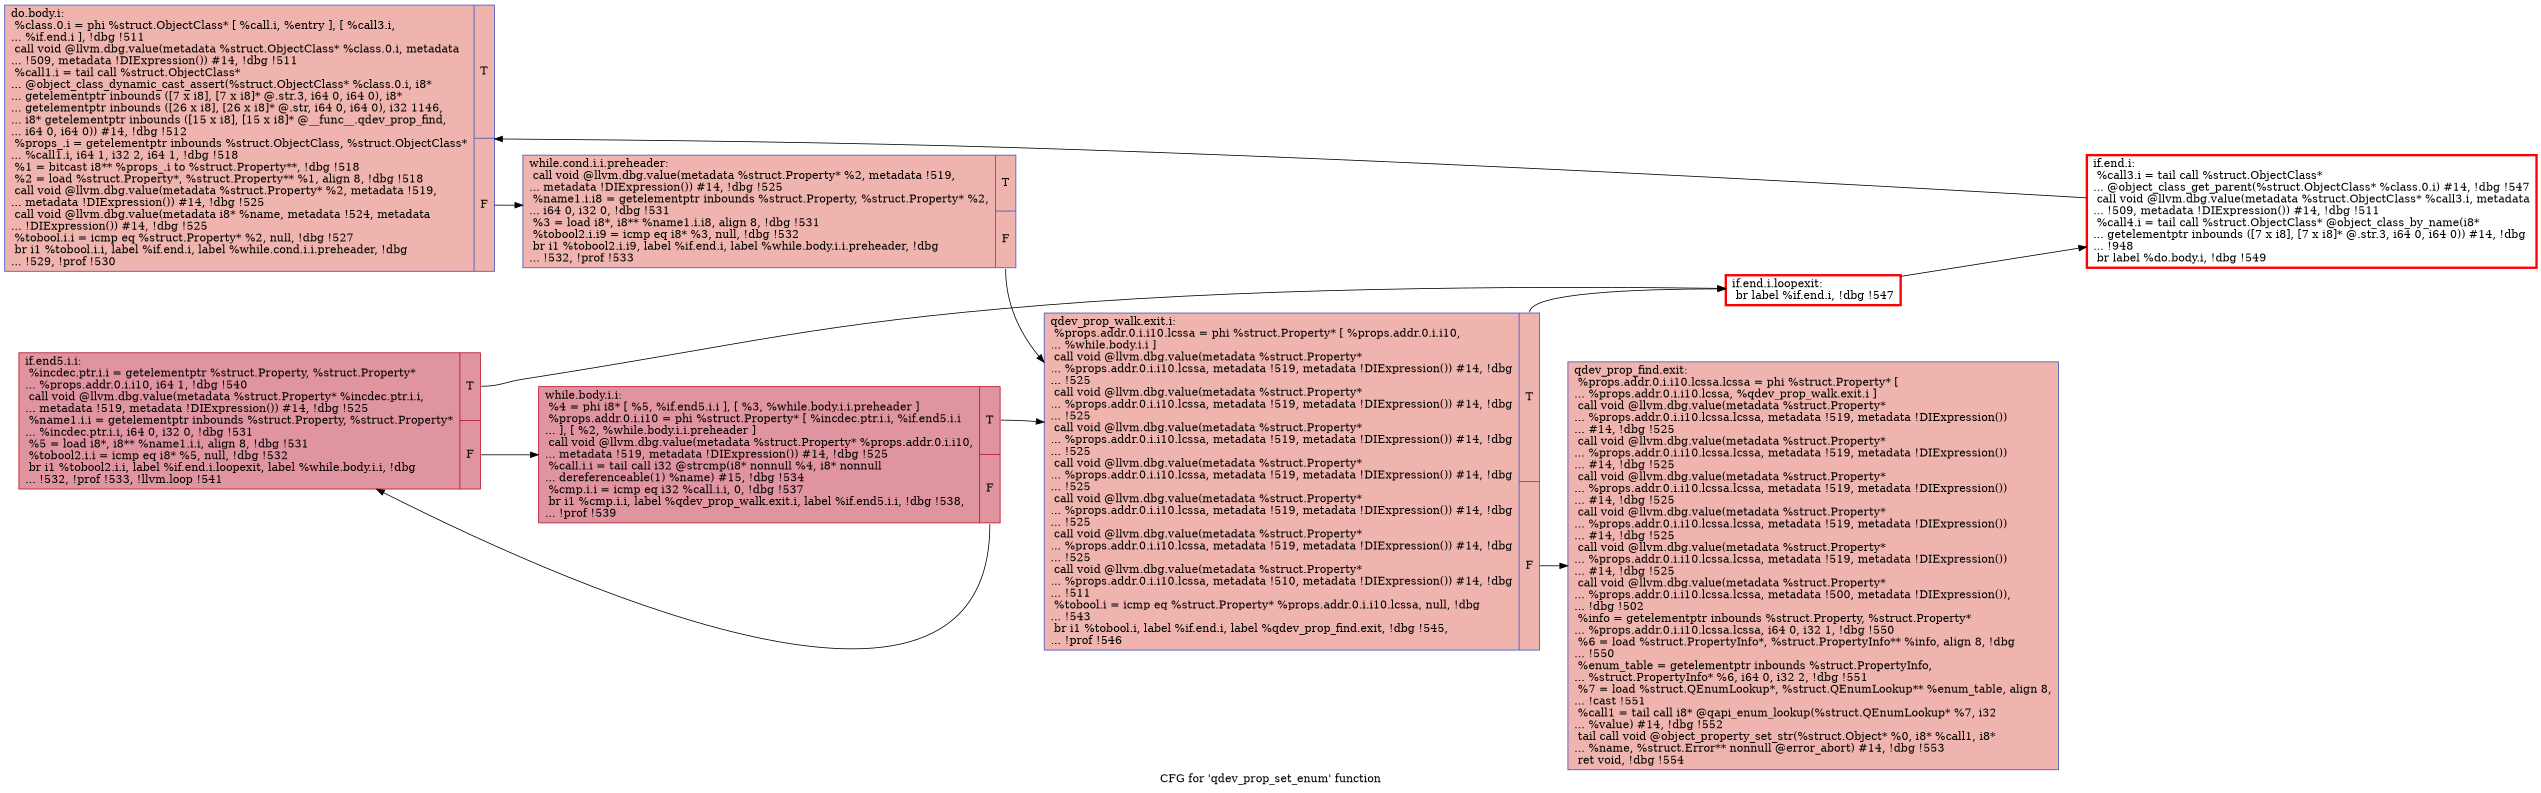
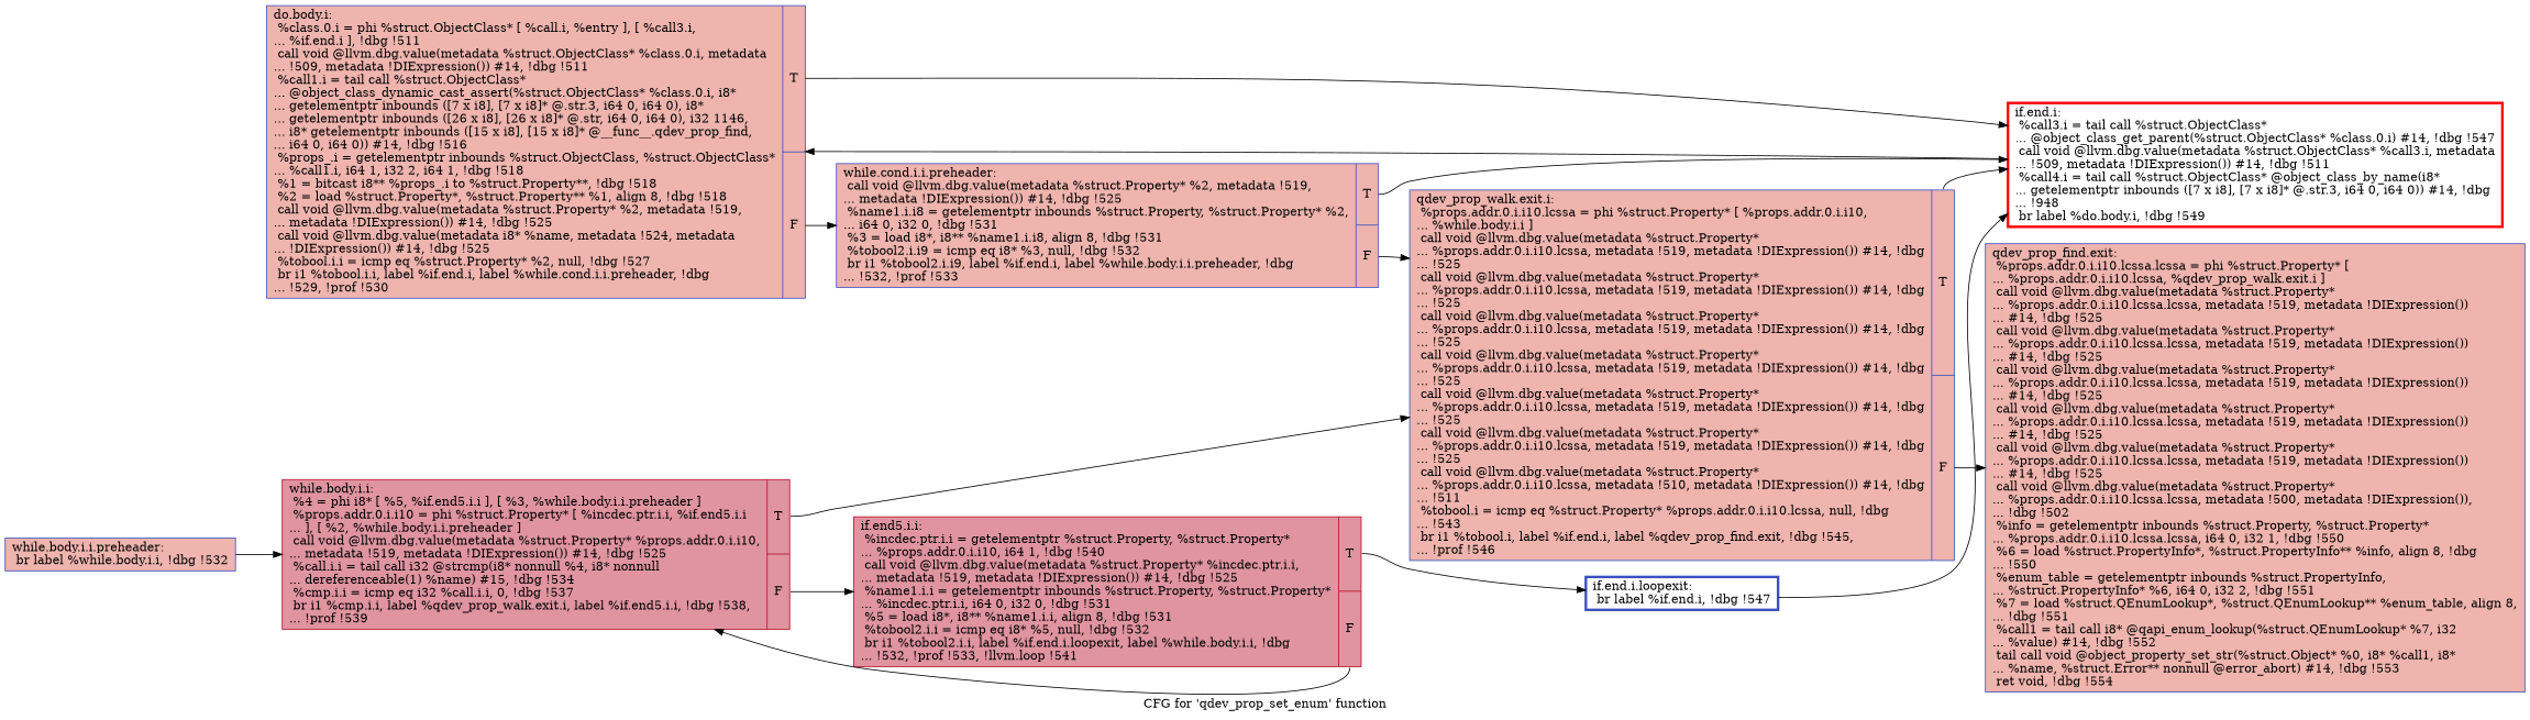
  digraph {
    label="CFG for 'qdev_prop_set_enum' function"
    rankdir=LR
    node [color="#3d50c3ff" fillcolor="#d8564670" shape=record style=filled]
    edge [tailport=s0]
-   n1 [label="{do.body.i:                                        \l  %class.0.i = phi %struct.ObjectClass* [ %call.i, %entry ], [ %call3.i,\l... %if.end.i ], !dbg !511\l  call void @llvm.dbg.value(metadata %struct.ObjectClass* %class.0.i, metadata\l... !509, metadata !DIExpression()) #14, !dbg !511\l  %call1.i = tail call %struct.ObjectClass*\l... @object_class_dynamic_cast_assert(%struct.ObjectClass* %class.0.i, i8*\l... getelementptr inbounds ([7 x i8], [7 x i8]* @.str.3, i64 0, i64 0), i8*\l... getelementptr inbounds ([26 x i8], [26 x i8]* @.str, i64 0, i64 0), i32 1146,\l... i8* getelementptr inbounds ([15 x i8], [15 x i8]* @__func__.qdev_prop_find,\l... i64 0, i64 0)) #14, !dbg !512\l  %props_.i = getelementptr inbounds %struct.ObjectClass, %struct.ObjectClass*\l... %call1.i, i64 1, i32 2, i64 1, !dbg !518\l  %1 = bitcast i8** %props_.i to %struct.Property**, !dbg !518\l  %2 = load %struct.Property*, %struct.Property** %1, align 8, !dbg !518\l  call void @llvm.dbg.value(metadata %struct.Property* %2, metadata !519,\l... metadata !DIExpression()) #14, !dbg !525\l  call void @llvm.dbg.value(metadata i8* %name, metadata !524, metadata\l... !DIExpression()) #14, !dbg !525\l  %tobool.i.i = icmp eq %struct.Property* %2, null, !dbg !527\l  br i1 %tobool.i.i, label %if.end.i, label %while.cond.i.i.preheader, !dbg\l... !529, !prof !530\l|{<s0>T|<s1>F}}"]
+   n1 [label="{do.body.i:                                        \l  %class.0.i = phi %struct.ObjectClass* [ %call.i, %entry ], [ %call3.i,\l... %if.end.i ], !dbg !511\l  call void @llvm.dbg.value(metadata %struct.ObjectClass* %class.0.i, metadata\l... !509, metadata !DIExpression()) #14, !dbg !511\l  %call1.i = tail call %struct.ObjectClass*\l... @object_class_dynamic_cast_assert(%struct.ObjectClass* %class.0.i, i8*\l... getelementptr inbounds ([7 x i8], [7 x i8]* @.str.3, i64 0, i64 0), i8*\l... getelementptr inbounds ([26 x i8], [26 x i8]* @.str, i64 0, i64 0), i32 1146,\l... i8* getelementptr inbounds ([15 x i8], [15 x i8]* @__func__.qdev_prop_find,\l... i64 0, i64 0)) #14, !dbg !516\l  %props_.i = getelementptr inbounds %struct.ObjectClass, %struct.ObjectClass*\l... %call1.i, i64 1, i32 2, i64 1, !dbg !518\l  %1 = bitcast i8** %props_.i to %struct.Property**, !dbg !518\l  %2 = load %struct.Property*, %struct.Property** %1, align 8, !dbg !518\l  call void @llvm.dbg.value(metadata %struct.Property* %2, metadata !519,\l... metadata !DIExpression()) #14, !dbg !525\l  call void @llvm.dbg.value(metadata i8* %name, metadata !524, metadata\l... !DIExpression()) #14, !dbg !525\l  %tobool.i.i = icmp eq %struct.Property* %2, null, !dbg !527\l  br i1 %tobool.i.i, label %if.end.i, label %while.cond.i.i.preheader, !dbg\l... !529, !prof !530\l|{<s0>T|<s1>F}}"]
    n2 [color=red label="{if.end.i:                                         \l  %call3.i = tail call %struct.ObjectClass*\l... @object_class_get_parent(%struct.ObjectClass* %class.0.i) #14, !dbg !547\l  call void @llvm.dbg.value(metadata %struct.ObjectClass* %call3.i, metadata\l... !509, metadata !DIExpression()) #14, !dbg !511\l  %call4.i = tail call %struct.ObjectClass* @object_class_by_name(i8*\l... getelementptr inbounds ([7 x i8], [7 x i8]* @.str.3, i64 0, i64 0)) #14, !dbg\l... !948\l  br label %do.body.i, !dbg !549\l}" penwidth=3.0 fillcolor="" style=""]
    n3 [label="{while.cond.i.i.preheader:                         \l  call void @llvm.dbg.value(metadata %struct.Property* %2, metadata !519,\l... metadata !DIExpression()) #14, !dbg !525\l  %name1.i.i8 = getelementptr inbounds %struct.Property, %struct.Property* %2,\l... i64 0, i32 0, !dbg !531\l  %3 = load i8*, i8** %name1.i.i8, align 8, !dbg !531\l  %tobool2.i.i9 = icmp eq i8* %3, null, !dbg !532\l  br i1 %tobool2.i.i9, label %if.end.i, label %while.body.i.i.preheader, !dbg\l... !532, !prof !533\l|{<s0>T|<s1>F}}"]
    n4 [label="{qdev_prop_walk.exit.i:                            \l  %props.addr.0.i.i10.lcssa = phi %struct.Property* [ %props.addr.0.i.i10,\l... %while.body.i.i ]\l  call void @llvm.dbg.value(metadata %struct.Property*\l... %props.addr.0.i.i10.lcssa, metadata !519, metadata !DIExpression()) #14, !dbg\l... !525\l  call void @llvm.dbg.value(metadata %struct.Property*\l... %props.addr.0.i.i10.lcssa, metadata !519, metadata !DIExpression()) #14, !dbg\l... !525\l  call void @llvm.dbg.value(metadata %struct.Property*\l... %props.addr.0.i.i10.lcssa, metadata !519, metadata !DIExpression()) #14, !dbg\l... !525\l  call void @llvm.dbg.value(metadata %struct.Property*\l... %props.addr.0.i.i10.lcssa, metadata !519, metadata !DIExpression()) #14, !dbg\l... !525\l  call void @llvm.dbg.value(metadata %struct.Property*\l... %props.addr.0.i.i10.lcssa, metadata !519, metadata !DIExpression()) #14, !dbg\l... !525\l  call void @llvm.dbg.value(metadata %struct.Property*\l... %props.addr.0.i.i10.lcssa, metadata !519, metadata !DIExpression()) #14, !dbg\l... !525\l  call void @llvm.dbg.value(metadata %struct.Property*\l... %props.addr.0.i.i10.lcssa, metadata !510, metadata !DIExpression()) #14, !dbg\l... !511\l  %tobool.i = icmp eq %struct.Property* %props.addr.0.i.i10.lcssa, null, !dbg\l... !543\l  br i1 %tobool.i, label %if.end.i, label %qdev_prop_find.exit, !dbg !545,\l... !prof !546\l|{<s0>T|<s1>F}}"]
+   n5 [label="{while.body.i.i.preheader:                         \l  br label %while.body.i.i, !dbg !532\l}"]
    n6 [color="#b70d28ff" fillcolor="#b70d2870" label="{while.body.i.i:                                   \l  %4 = phi i8* [ %5, %if.end5.i.i ], [ %3, %while.body.i.i.preheader ]\l  %props.addr.0.i.i10 = phi %struct.Property* [ %incdec.ptr.i.i, %if.end5.i.i\l... ], [ %2, %while.body.i.i.preheader ]\l  call void @llvm.dbg.value(metadata %struct.Property* %props.addr.0.i.i10,\l... metadata !519, metadata !DIExpression()) #14, !dbg !525\l  %call.i.i = tail call i32 @strcmp(i8* nonnull %4, i8* nonnull\l... dereferenceable(1) %name) #15, !dbg !534\l  %cmp.i.i = icmp eq i32 %call.i.i, 0, !dbg !537\l  br i1 %cmp.i.i, label %qdev_prop_walk.exit.i, label %if.end5.i.i, !dbg !538,\l... !prof !539\l|{<s0>T|<s1>F}}"]
    n7 [color="#b70d28ff" fillcolor="#b70d2870" label="{if.end5.i.i:                                      \l  %incdec.ptr.i.i = getelementptr %struct.Property, %struct.Property*\l... %props.addr.0.i.i10, i64 1, !dbg !540\l  call void @llvm.dbg.value(metadata %struct.Property* %incdec.ptr.i.i,\l... metadata !519, metadata !DIExpression()) #14, !dbg !525\l  %name1.i.i = getelementptr inbounds %struct.Property, %struct.Property*\l... %incdec.ptr.i.i, i64 0, i32 0, !dbg !531\l  %5 = load i8*, i8** %name1.i.i, align 8, !dbg !531\l  %tobool2.i.i = icmp eq i8* %5, null, !dbg !532\l  br i1 %tobool2.i.i, label %if.end.i.loopexit, label %while.body.i.i, !dbg\l... !532, !prof !533, !llvm.loop !541\l|{<s0>T|<s1>F}}"]
-   n8 [label="{qdev_prop_find.exit:                              \l  %props.addr.0.i.i10.lcssa.lcssa = phi %struct.Property* [\l... %props.addr.0.i.i10.lcssa, %qdev_prop_walk.exit.i ]\l  call void @llvm.dbg.value(metadata %struct.Property*\l... %props.addr.0.i.i10.lcssa.lcssa, metadata !519, metadata !DIExpression())\l... #14, !dbg !525\l  call void @llvm.dbg.value(metadata %struct.Property*\l... %props.addr.0.i.i10.lcssa.lcssa, metadata !519, metadata !DIExpression())\l... #14, !dbg !525\l  call void @llvm.dbg.value(metadata %struct.Property*\l... %props.addr.0.i.i10.lcssa.lcssa, metadata !519, metadata !DIExpression())\l... #14, !dbg !525\l  call void @llvm.dbg.value(metadata %struct.Property*\l... %props.addr.0.i.i10.lcssa.lcssa, metadata !519, metadata !DIExpression())\l... #14, !dbg !525\l  call void @llvm.dbg.value(metadata %struct.Property*\l... %props.addr.0.i.i10.lcssa.lcssa, metadata !519, metadata !DIExpression())\l... #14, !dbg !525\l  call void @llvm.dbg.value(metadata %struct.Property*\l... %props.addr.0.i.i10.lcssa.lcssa, metadata !500, metadata !DIExpression()),\l... !dbg !502\l  %info = getelementptr inbounds %struct.Property, %struct.Property*\l... %props.addr.0.i.i10.lcssa.lcssa, i64 0, i32 1, !dbg !550\l  %6 = load %struct.PropertyInfo*, %struct.PropertyInfo** %info, align 8, !dbg\l... !550\l  %enum_table = getelementptr inbounds %struct.PropertyInfo,\l... %struct.PropertyInfo* %6, i64 0, i32 2, !dbg !551\l  %7 = load %struct.QEnumLookup*, %struct.QEnumLookup** %enum_table, align 8,\l... !cast !551\l  %call1 = tail call i8* @qapi_enum_lookup(%struct.QEnumLookup* %7, i32\l... %value) #14, !dbg !552\l  tail call void @object_property_set_str(%struct.Object* %0, i8* %call1, i8*\l... %name, %struct.Error** nonnull @error_abort) #14, !dbg !553\l  ret void, !dbg !554\l}"]
-   n9 [color=red label="{if.end.i.loopexit:                                \l  br label %if.end.i, !dbg !547\l}" penwidth=3.0 fillcolor="" style=""]
+   n8 [label="{qdev_prop_find.exit:                              \l  %props.addr.0.i.i10.lcssa.lcssa = phi %struct.Property* [\l... %props.addr.0.i.i10.lcssa, %qdev_prop_walk.exit.i ]\l  call void @llvm.dbg.value(metadata %struct.Property*\l... %props.addr.0.i.i10.lcssa.lcssa, metadata !519, metadata !DIExpression())\l... #14, !dbg !525\l  call void @llvm.dbg.value(metadata %struct.Property*\l... %props.addr.0.i.i10.lcssa.lcssa, metadata !519, metadata !DIExpression())\l... #14, !dbg !525\l  call void @llvm.dbg.value(metadata %struct.Property*\l... %props.addr.0.i.i10.lcssa.lcssa, metadata !519, metadata !DIExpression())\l... #14, !dbg !525\l  call void @llvm.dbg.value(metadata %struct.Property*\l... %props.addr.0.i.i10.lcssa.lcssa, metadata !519, metadata !DIExpression())\l... #14, !dbg !525\l  call void @llvm.dbg.value(metadata %struct.Property*\l... %props.addr.0.i.i10.lcssa.lcssa, metadata !519, metadata !DIExpression())\l... #14, !dbg !525\l  call void @llvm.dbg.value(metadata %struct.Property*\l... %props.addr.0.i.i10.lcssa.lcssa, metadata !500, metadata !DIExpression()),\l... !dbg !502\l  %info = getelementptr inbounds %struct.Property, %struct.Property*\l... %props.addr.0.i.i10.lcssa.lcssa, i64 0, i32 1, !dbg !550\l  %6 = load %struct.PropertyInfo*, %struct.PropertyInfo** %info, align 8, !dbg\l... !550\l  %enum_table = getelementptr inbounds %struct.PropertyInfo,\l... %struct.PropertyInfo* %6, i64 0, i32 2, !dbg !551\l  %7 = load %struct.QEnumLookup*, %struct.QEnumLookup** %enum_table, align 8,\l... !dbg !551\l  %call1 = tail call i8* @qapi_enum_lookup(%struct.QEnumLookup* %7, i32\l... %value) #14, !dbg !552\l  tail call void @object_property_set_str(%struct.Object* %0, i8* %call1, i8*\l... %name, %struct.Error** nonnull @error_abort) #14, !dbg !553\l  ret void, !dbg !554\l}"]
+   n9 [label="{if.end.i.loopexit:                                \l  br label %if.end.i, !dbg !547\l}" penwidth=3.0 fillcolor="" style=""]
+   n1 -> n2
    n1 -> n3 [tailport=s1]
    n2 -> n1
+   n3 -> n2
    n3 -> n4 [tailport=s1]
-   n4 -> n9
+   n4 -> n2
    n4 -> n8 [tailport=s1]
+   n5 -> n6
    n6 -> n4
    n6 -> n7 [tailport=s1]
    n7 -> n6 [tailport=s1]
    n7 -> n9
    n9 -> n2
  }
